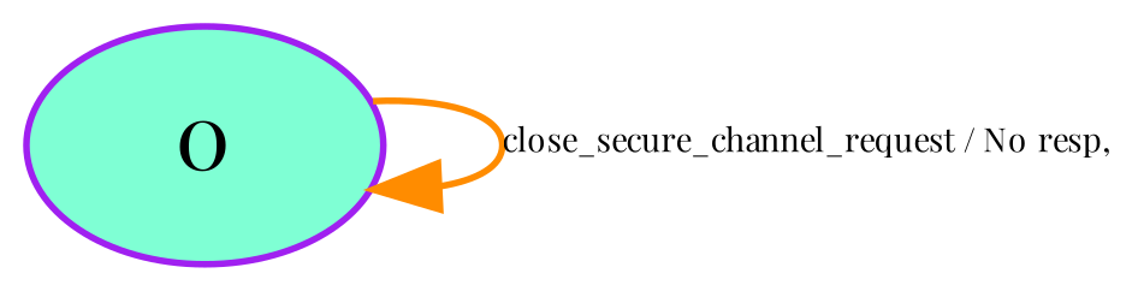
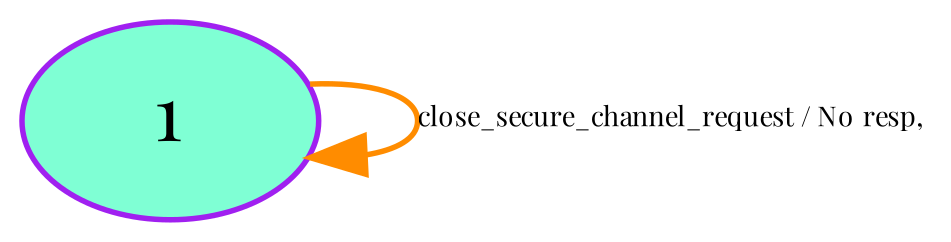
  digraph {
    fontname="Playfair Display"
-   0 [fillcolor=aquamarine shape=ellipse style=filled color=purple fontname="Playfair Display"]
+   0 [fillcolor=aquamarine shape=ellipse style=filled color=purple fontname="Playfair Display" label=1]
    0 -> 0 [fontsize=5 label="close_secure_channel_request / No resp," color=darkorange arrowhead=normal fontname="Playfair Display"]
  }
